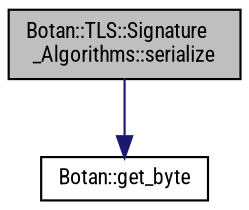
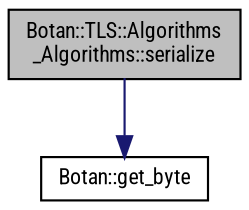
  digraph {
    rankdir=TB
    fontname="Roboto Condensed"
    node [color=black fontname="Roboto Condensed" fontsize=10 shape=record style=filled]
-   n1 [fillcolor=grey75 fontcolor=black height=0.2 label="Botan::TLS::Signature\l_Algorithms::serialize" width=0.4]
+   n1 [fillcolor=grey75 fontcolor=black height=0.2 label="Botan::TLS::Algorithms\l_Algorithms::serialize" width=0.4]
    n2 [fillcolor=white height=0.2 label="Botan::get_byte" width=0.4]
    n1 -> n2 [color=midnightblue fontname="Roboto Condensed" fontsize=10 labelfontname=Helvetica labelfontsize=10 style=solid]
  }
